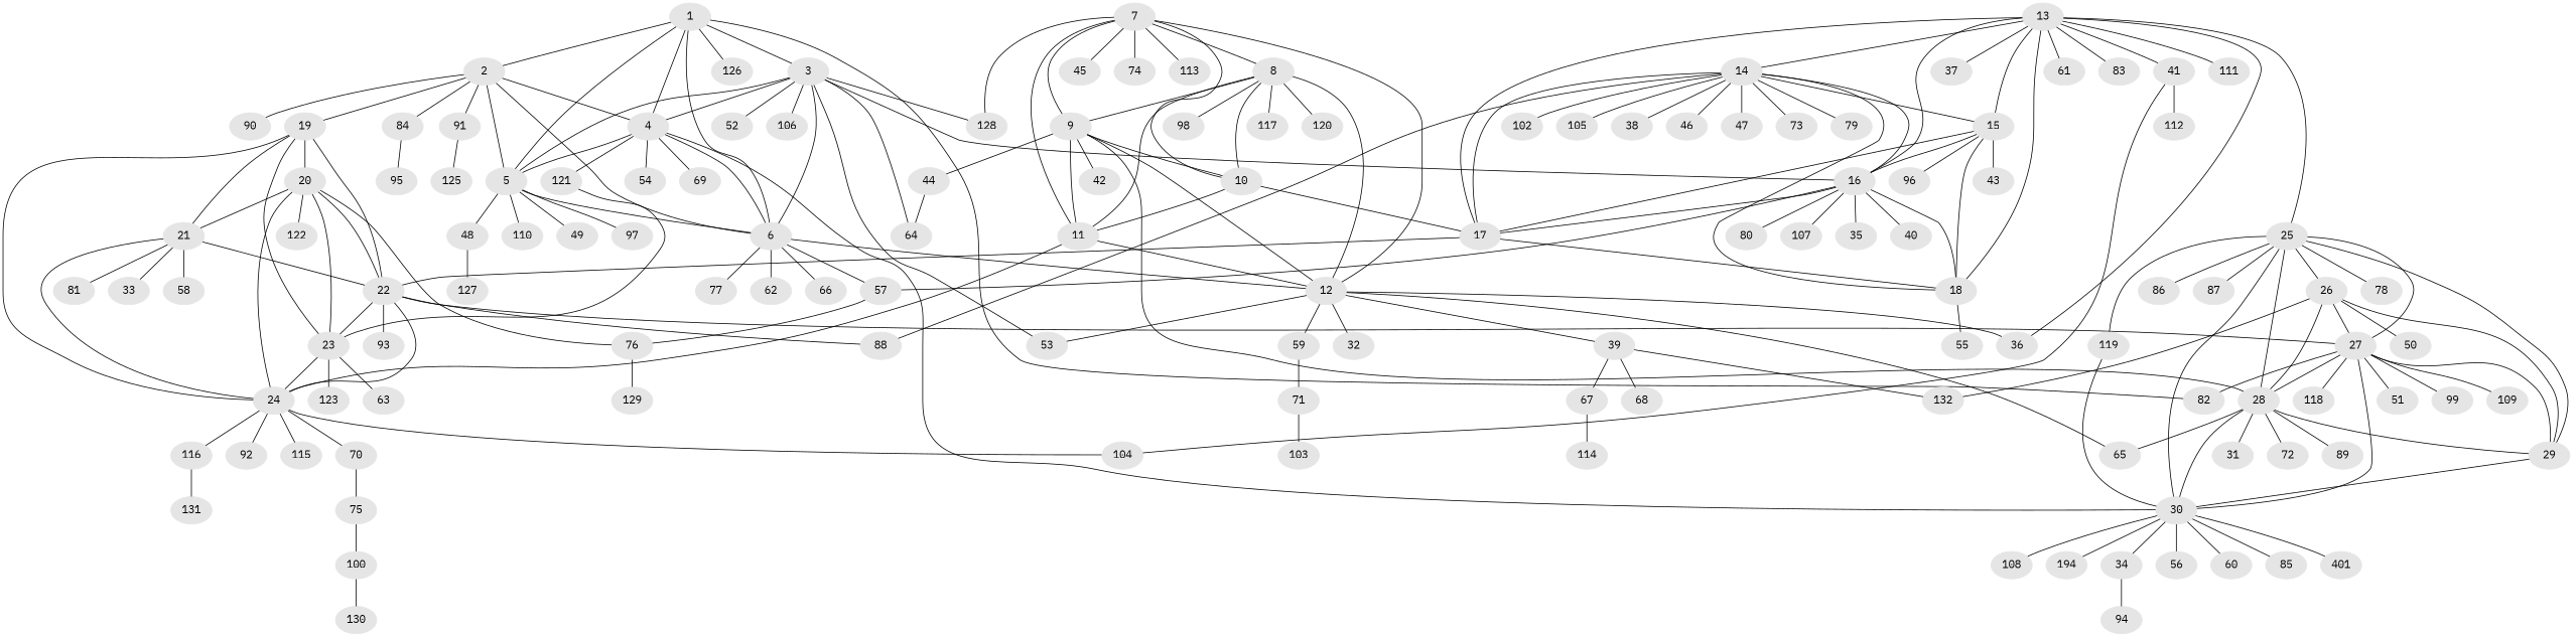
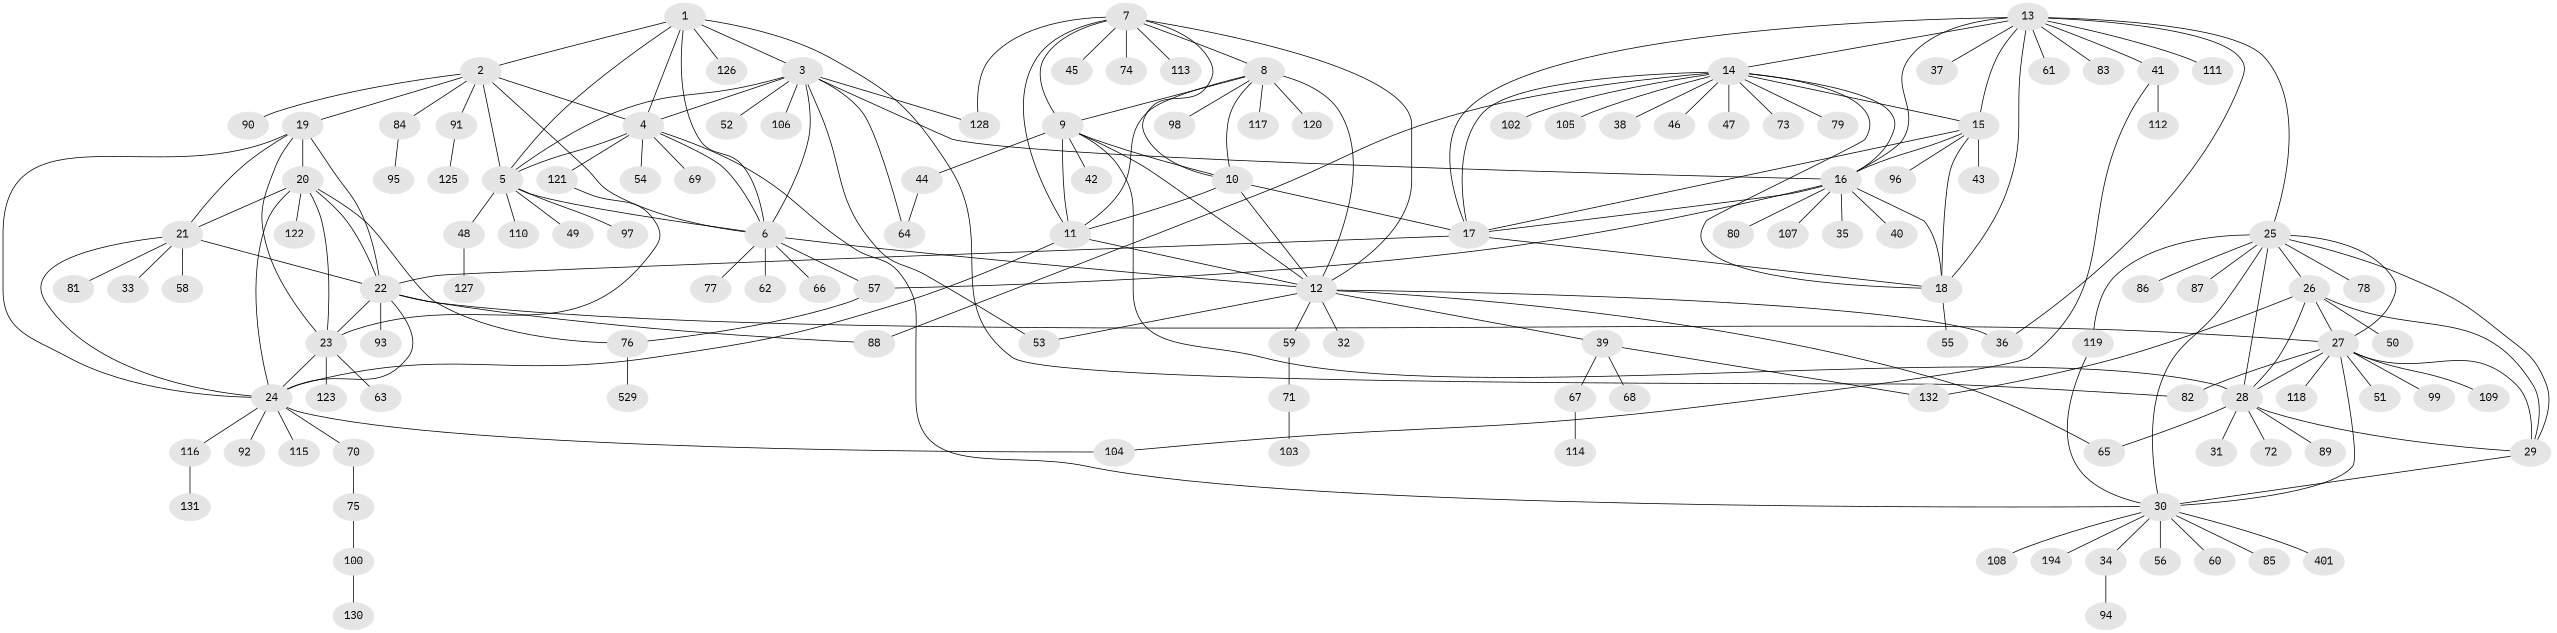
  graph {
    fontname="IBM Plex Mono"
    node [color=gray90 fontname="IBM Plex Mono" style=filled]
    edge [fontname="IBM Plex Mono"]
    1
    2
    3
    4
    5
    6
    82
    126
    19
    84
    90
    91
    16
    52
    53
    64
    106
    128
    30
    54
    69
    121
    48
    49
    97
    110
    12
    57
    62
    66
    77
    39
    132
    67
    68
    24
    22
    20
    21
    23
    95
    125
    17
    18
    35
    40
    80
    107
    34
    56
    60
    85
    n53 [label=401]
    108
    n55 [label=194]
    127
    32
    36
    59
    65
    76
    7
    8
    9
    10
    11
    45
    74
    113
    98
    117
    120
    28
    42
    44
    29
    31
    72
    89
    70
    92
    104
    115
    116
    71
    13
    14
    15
    25
    37
    41
    61
    83
    111
    38
    46
    47
    73
    79
    88
    102
    105
    43
    96
    55
    27
    26
    78
    86
    87
    119
    112
    93
    122
    33
    58
    81
    63
    123
-   129
+   129 [label=529]
    51
    99
    109
    118
    75
    131
    50
    94
    114
    103
    100
    130
    1 -- 2
    1 -- 3
    1 -- 4
    1 -- 5
    1 -- 6
    1 -- 82
    1 -- 126
    2 -- 4
    2 -- 5
    2 -- 6
    2 -- 19
    2 -- 84
    2 -- 90
    2 -- 91
    3 -- 4
    3 -- 5
    3 -- 6
    3 -- 16
    3 -- 52
    3 -- 53
    3 -- 64
    3 -- 106
    3 -- 128
    4 -- 5
    4 -- 6
    4 -- 30
    4 -- 54
    4 -- 69
    4 -- 121
    5 -- 6
    5 -- 48
    5 -- 49
    5 -- 97
    5 -- 110
    6 -- 12
    6 -- 57
    6 -- 62
    6 -- 66
    6 -- 77
    19 -- 24
    19 -- 22
    19 -- 20
    19 -- 21
    19 -- 23
    84 -- 95
    91 -- 125
    16 -- 57
    16 -- 17
    16 -- 18
    16 -- 35
    16 -- 40
    16 -- 80
    16 -- 107
    30 -- 34
    30 -- 56
    30 -- 60
    30 -- 85
    30 -- n53
    30 -- 108
    30 -- n55
    121 -- 23
    48 -- 127
    12 -- 53
    12 -- 39
    12 -- 32
    12 -- 36
    12 -- 59
    12 -- 65
    57 -- 76
    39 -- 132
    39 -- 67
    39 -- 68
    67 -- 114
    24 -- 70
    24 -- 92
    24 -- 104
    24 -- 115
    24 -- 116
    22 -- 24
    22 -- 23
    22 -- 88
    22 -- 27
    22 -- 93
    20 -- 24
    20 -- 22
    20 -- 21
    20 -- 23
    20 -- 76
    20 -- 122
    21 -- 24
    21 -- 22
    21 -- 33
    21 -- 58
    21 -- 81
    23 -- 24
    23 -- 63
    23 -- 123
    17 -- 22
    17 -- 18
    18 -- 55
    34 -- 94
    59 -- 71
    76 -- 129
    7 -- 128
    7 -- 12
    7 -- 8
    7 -- 9
    7 -- 10
    7 -- 11
    7 -- 45
    7 -- 74
    7 -- 113
    8 -- 12
    8 -- 9
    8 -- 10
    8 -- 11
    8 -- 98
    8 -- 117
    8 -- 120
    9 -- 12
    9 -- 10
    9 -- 11
    9 -- 28
    9 -- 42
    9 -- 44
+   10 -- 12
    10 -- 17
    10 -- 11
    11 -- 12
    11 -- 24
-   28 -- 30
    28 -- 65
    28 -- 29
    28 -- 31
    28 -- 72
    28 -- 89
    44 -- 64
    29 -- 30
    70 -- 75
    116 -- 131
    71 -- 103
    13 -- 16
    13 -- 17
    13 -- 18
    13 -- 36
    13 -- 14
    13 -- 15
    13 -- 25
    13 -- 37
    13 -- 41
    13 -- 61
    13 -- 83
    13 -- 111
    14 -- 16
    14 -- 17
    14 -- 18
    14 -- 15
    14 -- 38
    14 -- 46
    14 -- 47
    14 -- 73
    14 -- 79
    14 -- 88
    14 -- 102
    14 -- 105
    15 -- 16
    15 -- 17
    15 -- 18
    15 -- 43
    15 -- 96
    25 -- 30
    25 -- 28
    25 -- 29
    25 -- 27
    25 -- 26
    25 -- 78
    25 -- 86
    25 -- 87
    25 -- 119
    41 -- 104
    41 -- 112
    27 -- 82
    27 -- 30
    27 -- 28
    27 -- 29
    27 -- 51
    27 -- 99
    27 -- 109
    27 -- 118
    26 -- 132
    26 -- 28
    26 -- 29
    26 -- 27
    26 -- 50
    119 -- 30
    75 -- 100
    100 -- 130
  }
